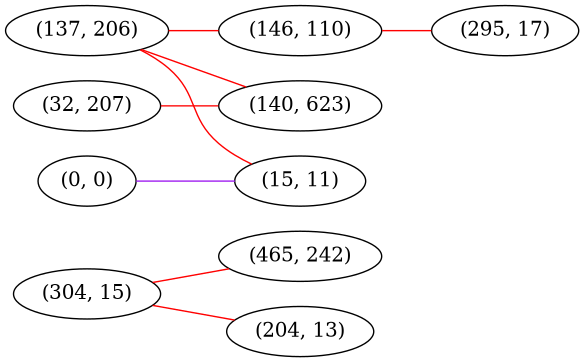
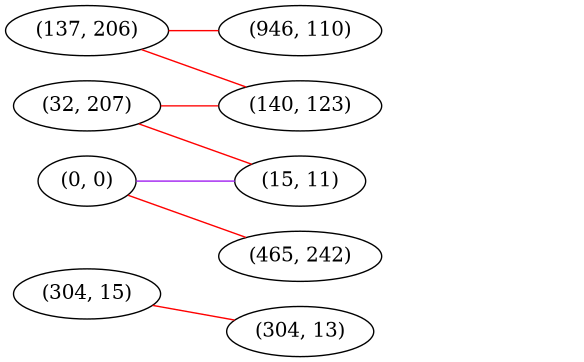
  graph {
    rankdir=LR
    edge [color=red weight=1]
    "(0, 0)"
    "(15, 11)"
    "(137, 206)"
-   "(140, 123)" [label="(140, 623)"]
-   "(146, 110)"
+   "(140, 123)"
+   "(146, 110)" [label="(946, 110)"]
    "(32, 207)"
-   "(295, 17)"
    n8 [label="(465, 242)"]
    "(304, 15)"
-   "(304, 13)" [label="(204, 13)"]
+   "(304, 13)"
    "(0, 0)" -- "(15, 11)" [color=purple weight=4]
    "(137, 206)" -- "(140, 123)"
    "(137, 206)" -- "(146, 110)"
-   "(146, 110)" -- "(295, 17)"
-   "(137, 206)" -- "(15, 11)"
+   "(32, 207)" -- "(15, 11)"
    "(32, 207)" -- "(140, 123)"
-   "(304, 15)" -- n8
+   "(0, 0)" -- n8
    "(304, 15)" -- "(304, 13)"
  }
